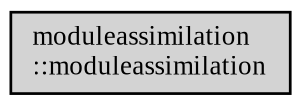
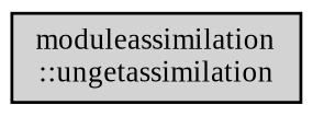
  digraph {
    rankdir=LR
    fontname="Liberation Serif"
-   n1 [color=black fillcolor=lightgrey fontname="Liberation Serif" fontsize=10 height=0.2 label="moduleassimilation\l::moduleassimilation" shape=record style=filled width=0.4]
+   n1 [color=black fillcolor=lightgrey fontname="Liberation Serif" fontsize=10 height=0.2 label="moduleassimilation\l::ungetassimilation" shape=record style=filled width=0.4]
  }
